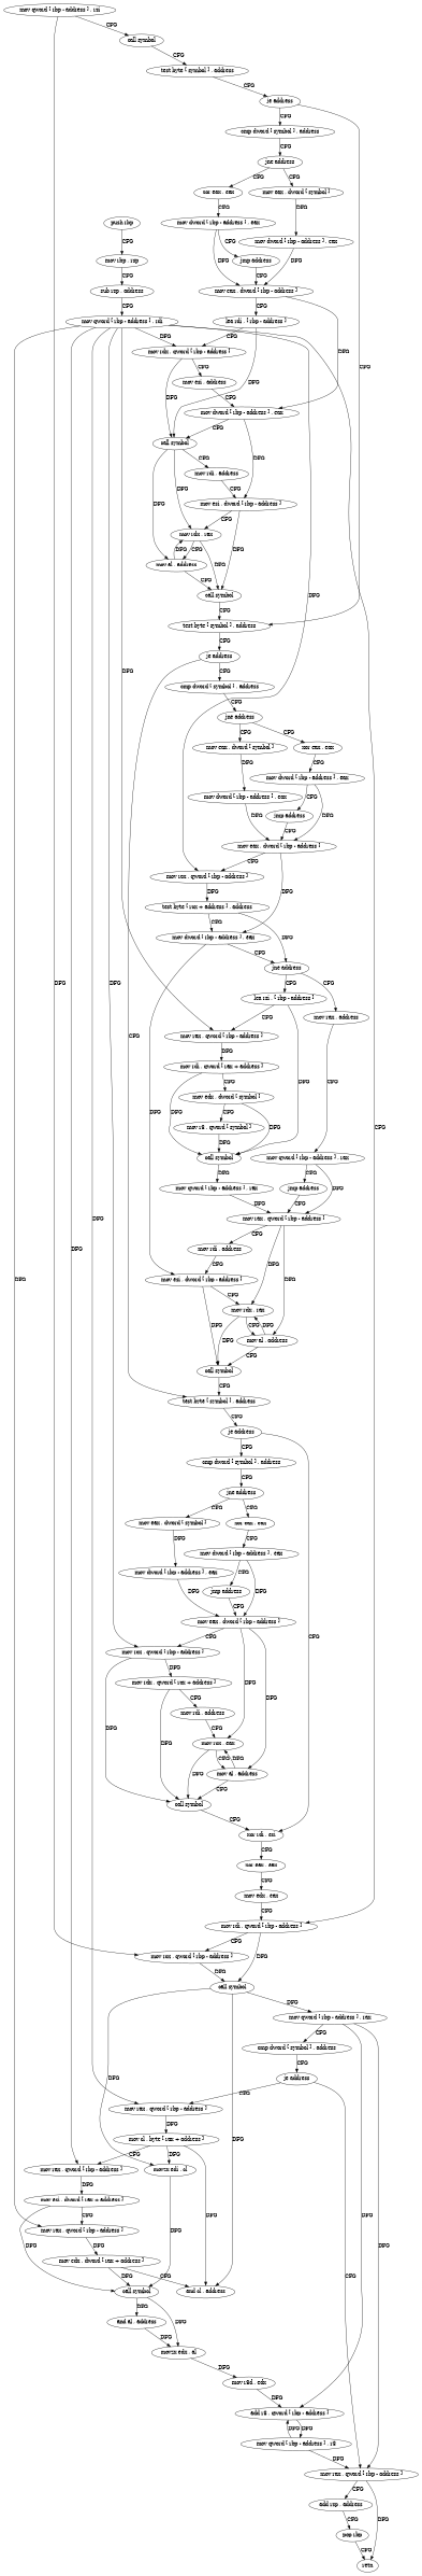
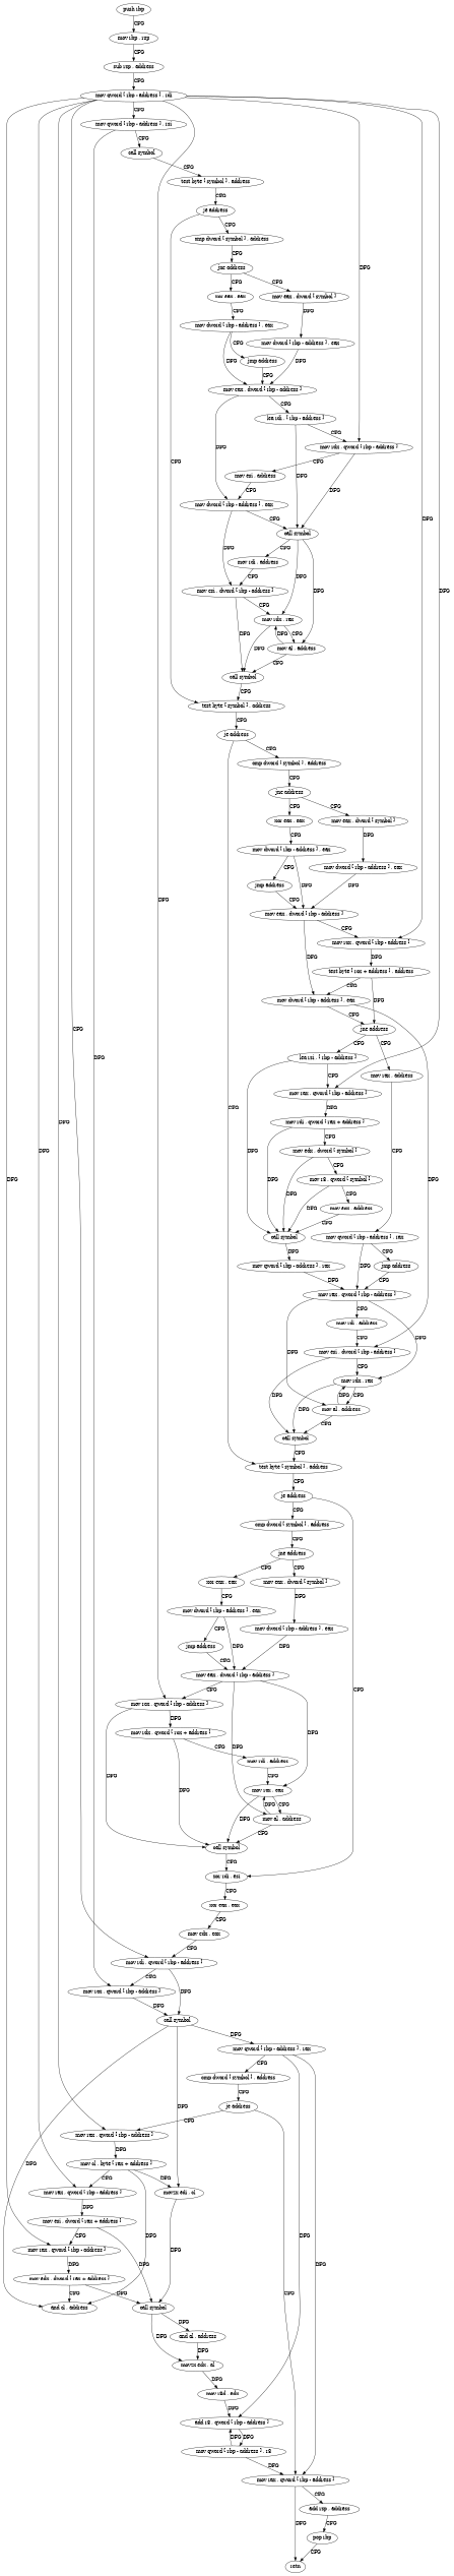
  digraph {
    n1 [label="push rbp"]
    n2 [label="mov rbp , rsp"]
    n3 [label="sub rsp , address"]
    n4 [label="mov qword [ rbp - address ] , rdi"]
    n5 [label="mov qword [ rbp - address ] , rsi"]
    n6 [label="mov rdi , qword [ rbp - address ]"]
    n7 [label="mov rax , qword [ rbp - address ]"]
    n8 [label="mov rdx , qword [ rbp - address ]"]
    n9 [label="mov rax , qword [ rbp - address ]"]
    n10 [label="mov rax , qword [ rbp - address ]"]
    n11 [label="mov rax , qword [ rbp - address ]"]
    n12 [label="mov rcx , qword [ rbp - address ]"]
    n13 [label="mov rcx , qword [ rbp - address ]"]
    n14 [label="call symbol"]
    n15 [label="mov rcx , qword [ rbp - address ]"]
    n16 [label="call symbol"]
    n17 [label="mov cl , byte [ rax + address ]"]
    n18 [label="call symbol"]
    n19 [label="mov esi , address"]
    n20 [label="mov esi , dword [ rax + address ]"]
    n21 [label="mov edx , dword [ rax + address ]"]
    n22 [label="mov rdi , qword [ rax + address ]"]
    n23 [label="test byte [ rcx + address ] , address"]
    n24 [label="mov rdx , qword [ rcx + address ]"]
    n25 [label="call symbol"]
    n26 [label="test byte [ symbol ] , address"]
    n27 [label="je address"]
    n28 [label="test byte [ symbol ] , address"]
    n29 [label="cmp dword [ symbol ] , address"]
    n30 [label="je address"]
    n31 [label="jne address"]
    n32 [label="test byte [ symbol ] , address"]
    n33 [label="cmp dword [ symbol ] , address"]
    n34 [label="mov eax , dword [ symbol ]"]
    n35 [label="xor eax , eax"]
    n36 [label="je address"]
    n37 [label="jne address"]
    n38 [label="xor rdi , esi"]
    n39 [label="cmp dword [ symbol ] , address"]
    n40 [label="mov eax , dword [ symbol ]"]
    n41 [label="xor eax , eax"]
    n42 [label="mov dword [ rbp - address ] , eax"]
    n43 [label="mov dword [ rbp - address ] , eax"]
    n44 [label="mov eax , dword [ rbp - address ]"]
    n45 [label="jmp address"]
    n46 [label="xor eax , eax"]
    n47 [label="jne address"]
    n48 [label="mov edx , eax"]
    n49 [label="mov eax , dword [ symbol ]"]
    n50 [label="xor eax , eax"]
    n51 [label="mov dword [ rbp - address ] , eax"]
    n52 [label="mov dword [ rbp - address ] , eax"]
    n53 [label="mov eax , dword [ rbp - address ]"]
    n54 [label="jmp address"]
    n55 [label="lea rdi , [ rbp - address ]"]
    n56 [label="mov dword [ rbp - address ] , eax"]
    n57 [label="mov esi , dword [ rbp - address ]"]
    n58 [label="mov qword [ rbp - address ] , rax"]
    n59 [label="and cl , address"]
    n60 [label="movzx edi , cl"]
    n61 [label="cmp dword [ symbol ] , address"]
    n62 [label="mov rax , qword [ rbp - address ]"]
    n63 [label="add r8 , qword [ rbp - address ]"]
    n64 [label="call symbol"]
    n65 [label="je address"]
    n66 [label="add rsp , address"]
    n67 [label=retn]
    n68 [label="mov qword [ rbp - address ] , r8"]
    n69 [label="pop rbp"]
    n70 [label="mov dword [ rbp - address ] , eax"]
    n71 [label="mov dword [ rbp - address ] , eax"]
    n72 [label="mov eax , dword [ rbp - address ]"]
    n73 [label="jmp address"]
    n74 [label="mov dword [ rbp - address ] , eax"]
    n75 [label="jne address"]
    n76 [label="mov esi , dword [ rbp - address ]"]
    n77 [label="mov rdi , address"]
    n78 [label="mov rdx , rax"]
    n79 [label="mov al , address"]
    n80 [label="call symbol"]
    n81 [label="and al , address"]
    n82 [label="movzx edx , al"]
    n83 [label="mov r8d , edx"]
    n84 [label="mov rcx , eax"]
    n85 [label="mov al , address"]
    n86 [label="lea rsi , [ rbp - address ]"]
    n87 [label="call symbol"]
    n88 [label="mov qword [ rbp - address ] , rax"]
    n89 [label="mov edx , dword [ symbol ]"]
    n90 [label="mov r8 , qword [ symbol ]"]
+   n91 [label="mov ecx , address"]
    n92 [label="mov rax , qword [ rbp - address ]"]
    n93 [label="mov rdi , address"]
    n94 [label="mov rdx , rax"]
    n95 [label="mov al , address"]
    n96 [label="call symbol"]
    n97 [label="mov rax , address"]
    n98 [label="mov qword [ rbp - address ] , rax"]
    n99 [label="jmp address"]
    n100 [label="mov rdi , address"]
    n1 -> n2 [label=CFG]
    n2 -> n3 [label=CFG]
    n3 -> n4 [label=CFG]
+   n4 -> n5 [label=CFG]
    n4 -> n6 [label=CFG]
    n4 -> n7 [label=DFG]
    n4 -> n8 [label=DFG]
    n4 -> n9 [label=DFG]
    n4 -> n10 [label=DFG]
    n4 -> n11 [label=DFG]
    n4 -> n12 [label=DFG]
    n4 -> n13 [label=DFG]
    n5 -> n14 [label=CFG]
    n5 -> n15 [label=DFG]
    n6 -> n15 [label=CFG]
    n6 -> n16 [label=DFG]
    n7 -> n17 [label=DFG]
    n8 -> n18 [label=DFG]
    n8 -> n19 [label=CFG]
    n9 -> n20 [label=DFG]
    n10 -> n21 [label=DFG]
    n11 -> n22 [label=DFG]
    n12 -> n23 [label=DFG]
    n13 -> n24 [label=DFG]
    n13 -> n25 [label=DFG]
    n14 -> n26 [label=CFG]
    n15 -> n16 [label=DFG]
    n16 -> n58 [label=DFG]
    n16 -> n59 [label=DFG]
    n16 -> n60 [label=DFG]
    n17 -> n9 [label=CFG]
    n17 -> n59 [label=DFG]
    n17 -> n60 [label=DFG]
    n18 -> n77 [label=CFG]
    n18 -> n78 [label=DFG]
    n18 -> n79 [label=DFG]
    n19 -> n56 [label=CFG]
    n20 -> n10 [label=CFG]
    n20 -> n64 [label=DFG]
    n21 -> n59 [label=CFG]
    n21 -> n64 [label=DFG]
    n22 -> n87 [label=DFG]
    n22 -> n89 [label=CFG]
    n23 -> n74 [label=CFG]
    n23 -> n75 [label=DFG]
    n24 -> n25 [label=DFG]
    n24 -> n100 [label=CFG]
    n25 -> n38 [label=CFG]
    n26 -> n27 [label=CFG]
    n27 -> n28 [label=CFG]
    n27 -> n29 [label=CFG]
    n28 -> n30 [label=CFG]
    n29 -> n31 [label=CFG]
    n30 -> n32 [label=CFG]
    n30 -> n33 [label=CFG]
    n31 -> n34 [label=CFG]
    n31 -> n35 [label=CFG]
    n32 -> n36 [label=CFG]
    n33 -> n37 [label=CFG]
    n34 -> n42 [label=DFG]
    n35 -> n43 [label=CFG]
    n36 -> n38 [label=CFG]
    n36 -> n39 [label=CFG]
    n37 -> n40 [label=CFG]
    n37 -> n41 [label=CFG]
    n38 -> n46 [label=CFG]
    n39 -> n47 [label=CFG]
    n40 -> n51 [label=DFG]
    n41 -> n52 [label=CFG]
    n42 -> n44 [label=DFG]
    n43 -> n44 [label=DFG]
    n43 -> n45 [label=CFG]
    n44 -> n55 [label=CFG]
    n44 -> n56 [label=DFG]
    n45 -> n44 [label=CFG]
    n46 -> n48 [label=CFG]
    n47 -> n49 [label=CFG]
    n47 -> n50 [label=CFG]
    n48 -> n6 [label=CFG]
    n49 -> n70 [label=DFG]
    n50 -> n71 [label=CFG]
    n51 -> n53 [label=DFG]
    n52 -> n53 [label=DFG]
    n52 -> n54 [label=CFG]
    n53 -> n12 [label=CFG]
    n53 -> n74 [label=DFG]
    n54 -> n53 [label=CFG]
    n55 -> n8 [label=CFG]
    n55 -> n18 [label=DFG]
    n56 -> n18 [label=CFG]
    n56 -> n57 [label=DFG]
    n57 -> n78 [label=CFG]
    n57 -> n80 [label=DFG]
    n58 -> n61 [label=CFG]
    n58 -> n62 [label=DFG]
    n58 -> n63 [label=DFG]
    n60 -> n64 [label=DFG]
    n61 -> n65 [label=CFG]
    n62 -> n66 [label=CFG]
    n62 -> n67 [label=DFG]
    n63 -> n68 [label=DFG]
    n64 -> n81 [label=DFG]
    n64 -> n82 [label=DFG]
    n65 -> n7 [label=CFG]
    n65 -> n62 [label=CFG]
    n66 -> n69 [label=CFG]
    n68 -> n62 [label=DFG]
    n68 -> n63 [label=DFG]
    n69 -> n67 [label=CFG]
    n70 -> n72 [label=DFG]
    n71 -> n72 [label=DFG]
    n71 -> n73 [label=CFG]
    n72 -> n13 [label=CFG]
    n72 -> n84 [label=DFG]
    n72 -> n85 [label=DFG]
    n73 -> n72 [label=CFG]
    n74 -> n75 [label=CFG]
    n74 -> n76 [label=DFG]
    n75 -> n86 [label=CFG]
    n75 -> n97 [label=CFG]
    n76 -> n94 [label=CFG]
    n76 -> n96 [label=DFG]
    n77 -> n57 [label=CFG]
    n78 -> n79 [label=CFG]
    n78 -> n80 [label=DFG]
    n79 -> n78 [label=DFG]
    n79 -> n80 [label=CFG]
    n80 -> n28 [label=CFG]
    n81 -> n82 [label=DFG]
    n82 -> n83 [label=DFG]
    n83 -> n63 [label=DFG]
    n84 -> n25 [label=DFG]
    n84 -> n85 [label=CFG]
    n85 -> n25 [label=CFG]
    n85 -> n84 [label=DFG]
    n86 -> n11 [label=CFG]
    n86 -> n87 [label=DFG]
    n87 -> n88 [label=DFG]
    n88 -> n92 [label=DFG]
    n89 -> n87 [label=DFG]
    n89 -> n90 [label=CFG]
    n90 -> n87 [label=DFG]
+   n90 -> n91 [label=CFG]
+   n91 -> n87 [label=CFG]
    n92 -> n93 [label=CFG]
    n92 -> n94 [label=DFG]
    n92 -> n95 [label=DFG]
    n93 -> n76 [label=CFG]
    n94 -> n95 [label=CFG]
    n94 -> n96 [label=DFG]
    n95 -> n94 [label=DFG]
    n95 -> n96 [label=CFG]
    n96 -> n32 [label=CFG]
    n97 -> n98 [label=CFG]
    n98 -> n92 [label=DFG]
    n98 -> n99 [label=CFG]
    n99 -> n92 [label=CFG]
    n100 -> n84 [label=CFG]
  }
